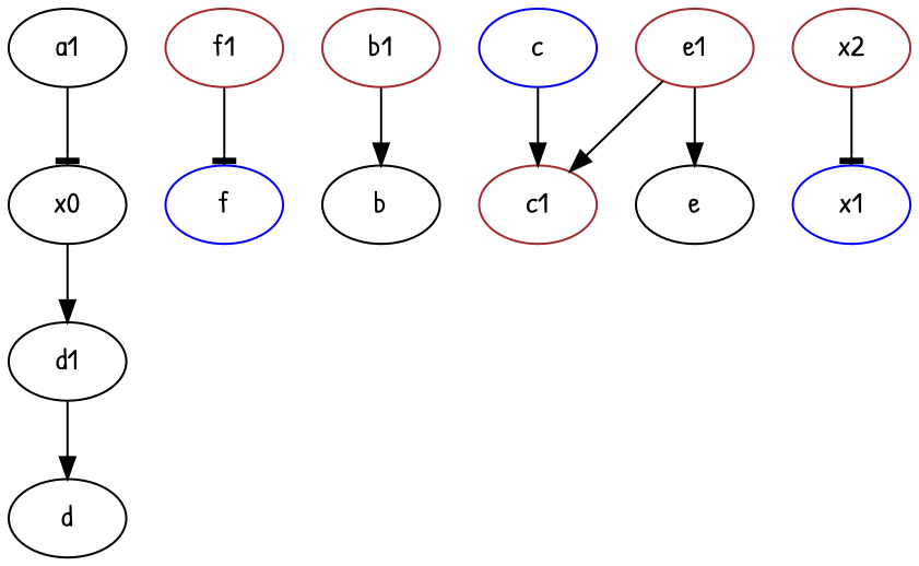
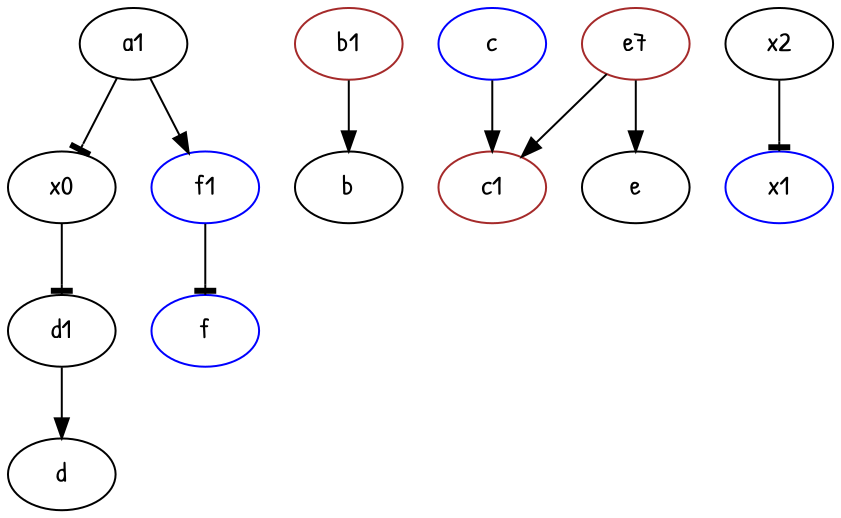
  digraph {
    fontname="Patrick Hand"
    node [color=black fontname="Patrick Hand"]
    edge [arrowhead=normal fontname="Patrick Hand"]
    a1
    x0
-   f1 [color=brown]
+   f1 [color=blue]
    b1 [color=brown]
    b
-   e1 [color=brown]
+   e1 [color=brown label=e7]
    c1 [color=brown]
    e
    d1
-   x2 [color=brown]
+   x2
    x1 [color=blue]
    f [color=blue]
    d
    c [color=blue]
    a1 -> x0 [arrowhead=tee]
-   x0 -> d1
+   a1 -> f1
+   x0 -> d1 [arrowhead=tee]
    f1 -> f [arrowhead=tee]
    b1 -> b
    e1 -> c1
    e1 -> e
    d1 -> d
    x2 -> x1 [arrowhead=tee]
    c -> c1
  }
